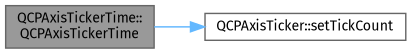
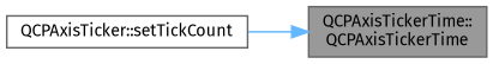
  digraph {
    rankdir=LR
    fontname="Fira Sans"
    node [fontname="Fira Sans" fontsize=10 shape=box style=filled]
    n1 [color=gray40 fillcolor=grey60 fontcolor=black height=0.2 label="QCPAxisTickerTime::\lQCPAxisTickerTime" width=0.4]
    n2 [color=grey40 fillcolor=white height=0.2 label="QCPAxisTicker::setTickCount" width=0.4]
-   n1 -> n2 [color=steelblue1 fontname="Fira Sans" fontsize=10 labelfontname=Helvetica labelfontsize=10 style=solid]
+   n2 -> n1 [color=steelblue1 fontname="Fira Sans" fontsize=10 labelfontname=Helvetica labelfontsize=10 style=solid]
  }
